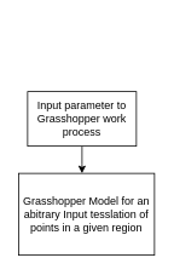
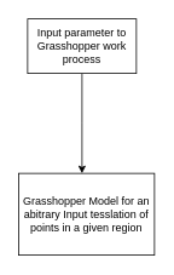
  <mxCell id="0" />
  <mxCell id="1" parent="0" />
  <mxCell id="2" style="edgeStyle=orthogonalEdgeStyle;rounded=0;orthogonalLoop=1;jettySize=auto;html=1;" edge="1" parent="1" source="3"><mxGeometry relative="1" as="geometry"><mxPoint x="90" y="190" as="targetPoint" /></mxGeometry></mxCell>
- <mxCell id="3" value="Input parameter to Grasshopper work process" style="rounded=0;whiteSpace=wrap;html=1;" vertex="1" parent="1"><mxGeometry x="30" y="100" width="120" height="60" as="geometry" /></mxCell>
+ <mxCell id="3" value="Input parameter to Grasshopper work process" style="rounded=0;whiteSpace=wrap;html=1;" vertex="1" parent="1"><mxGeometry x="30" y="20" width="120" height="60" as="geometry" /></mxCell>
  <mxCell id="4" value="Grasshopper Model for an abitrary Input tesslation of points in a given region" style="rounded=0;whiteSpace=wrap;html=1;" vertex="1" parent="1"><mxGeometry x="20" y="190" width="150" height="90" as="geometry" /></mxCell>
